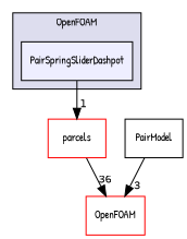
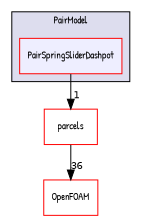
  digraph {
    compound=true
    fontname="Patrick Hand"
    node [fontname="Patrick Hand" fontsize=10 shape=box]
    edge [fontname="Patrick Hand" labeldistance=1.5 labelfontname=Helvetica labelfontsize=10]
-   n1 [fillcolor="#eeeeff" label=PairSpringSliderDashpot pencolor=black style=filled]
+   n1 [fillcolor="#eeeeff" label=PairSpringSliderDashpot pencolor=black style=filled color=red]
    n2 [color=red label=parcels]
    n3 [color=red label=OpenFOAM]
-   n4 [label=PairModel]
    subgraph cluster_1 {
      bgcolor="#ddddee"
      fontsize=10
-     label=OpenFOAM
+     label=PairModel
      pencolor=black
      n1
    }
    n1 -> n2 [headlabel=1]
    n2 -> n3 [headlabel=36]
-   n4 -> n3 [headlabel=3]
  }
